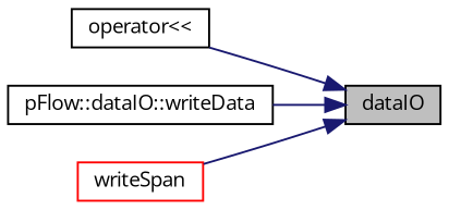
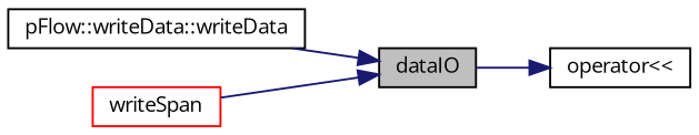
  digraph {
    fontname="Open Sans"
    rankdir=RL
    node [color=black fillcolor=white fontname="Open Sans" fontsize=10 shape=record style=filled]
    edge [color=midnightblue dir=back fontname="Open Sans" fontsize=10 labelfontname=Helvetica labelfontsize=10 style=solid]
    n1 [fillcolor=grey75 fontcolor=black height=0.2 label=dataIO width=0.4]
    n2 [height=0.2 label="operator\<\<" width=0.4]
-   n3 [height=0.2 label="pFlow::dataIO::writeData" width=0.4]
+   n3 [height=0.2 label="pFlow::writeData::writeData" width=0.4]
    n4 [color=red height=0.2 label=writeSpan width=0.4]
-   n1 -> n2
+   n2 -> n1
    n1 -> n3
    n1 -> n4
  }
